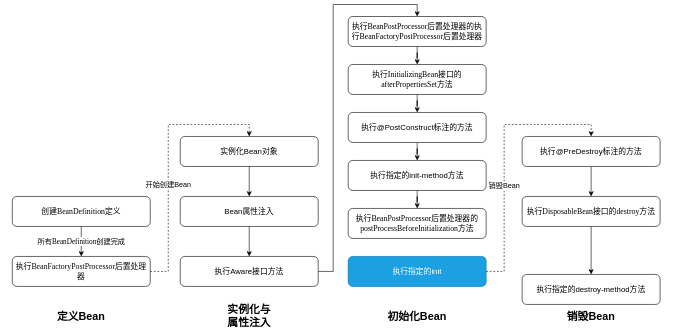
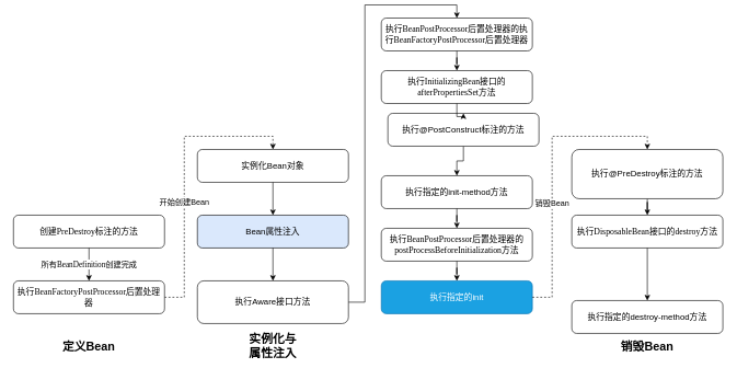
  <mxCell id="0" />
  <mxCell id="1" parent="0" />
  <mxCell id="2" value="实例化Bean对象" style="rounded=1;whiteSpace=wrap;html=1;fontSize=13;" vertex="1" parent="1"><mxGeometry x="300" y="220.94" width="230" height="50" as="geometry" /></mxCell>
- <mxCell id="3" value="Bean属性注入" style="rounded=1;whiteSpace=wrap;html=1;fontSize=13;" vertex="1" parent="1"><mxGeometry x="300" y="320.94" width="230" height="50" as="geometry" /></mxCell>
+ <mxCell id="3" value="Bean属性注入" style="rounded=1;whiteSpace=wrap;html=1;fontSize=13;fillColor=#dae8fc;" vertex="1" parent="1"><mxGeometry x="300" y="320.94" width="230" height="50" as="geometry" /></mxCell>
  <mxCell id="4" value="" style="edgeStyle=orthogonalEdgeStyle;rounded=0;orthogonalLoop=1;jettySize=auto;html=1;fontSize=13;" edge="1" parent="1" source="2" target="3"><mxGeometry relative="1" as="geometry" /></mxCell>
  <mxCell id="5" style="edgeStyle=orthogonalEdgeStyle;rounded=0;orthogonalLoop=1;jettySize=auto;html=1;entryX=0.5;entryY=0;entryDx=0;entryDy=0;fontSize=12;" edge="1" parent="1" source="6" target="8"><mxGeometry relative="1" as="geometry" /></mxCell>
- <mxCell id="6" value="执行Aware接口方法" style="rounded=1;whiteSpace=wrap;html=1;fontSize=13;" vertex="1" parent="1"><mxGeometry x="300" y="420.94" width="230" height="50" as="geometry" /></mxCell>
+ <mxCell id="6" value="执行Aware接口方法" style="rounded=1;whiteSpace=wrap;html=1;fontSize=13;" vertex="1" parent="1"><mxGeometry x="300" y="420.94" width="230" height="65" as="geometry" /></mxCell>
  <mxCell id="7" value="" style="edgeStyle=orthogonalEdgeStyle;rounded=0;orthogonalLoop=1;jettySize=auto;html=1;fontSize=13;" edge="1" parent="1" source="3" target="6"><mxGeometry relative="1" as="geometry" /></mxCell>
  <mxCell id="8" value="执行&lt;span style=&quot;background-color: rgb(255, 255, 255); font-family: &amp;quot;jetbrains mono&amp;quot;; font-size: 13px;&quot;&gt;BeanPostProcessor后置处理器的&lt;/span&gt;&lt;font face=&quot;jetbrains mono&quot; style=&quot;font-size: 13px;&quot;&gt;&lt;span style=&quot;font-size: 13px;&quot;&gt;执行BeanFactoryPostProcessor后置处理器&lt;/span&gt;&lt;/font&gt;" style="rounded=1;whiteSpace=wrap;html=1;fontSize=13;" vertex="1" parent="1"><mxGeometry x="580" y="20.94" width="230" height="50" as="geometry" /></mxCell>
  <mxCell id="9" value="执行&lt;span style=&quot;background-color: rgb(255, 255, 255); font-family: &amp;quot;jetbrains mono&amp;quot;; font-size: 13px;&quot;&gt;InitializingBean接口&lt;/span&gt;&lt;span style=&quot;background-color: rgb(255, 255, 255); font-family: &amp;quot;jetbrains mono&amp;quot;; font-size: 13px;&quot;&gt;的&lt;/span&gt;&lt;font face=&quot;jetbrains mono&quot; style=&quot;font-size: 13px;&quot;&gt;&lt;span style=&quot;font-size: 13px;&quot;&gt;afterPropertiesSet方法&lt;/span&gt;&lt;/font&gt;" style="rounded=1;whiteSpace=wrap;html=1;fontSize=13;" vertex="1" parent="1"><mxGeometry x="580" y="100.94" width="230" height="50" as="geometry" /></mxCell>
  <mxCell id="10" style="edgeStyle=orthogonalEdgeStyle;rounded=0;orthogonalLoop=1;jettySize=auto;html=1;entryX=0.5;entryY=0;entryDx=0;entryDy=0;fontSize=13;" edge="1" parent="1" source="8" target="9"><mxGeometry relative="1" as="geometry" /></mxCell>
  <mxCell id="11" value="执行指定的init-method方法" style="rounded=1;whiteSpace=wrap;html=1;fontSize=13;" vertex="1" parent="1"><mxGeometry x="580" y="260.94" width="230" height="50" as="geometry" /></mxCell>
  <mxCell id="12" value="执行&lt;span style=&quot;background-color: rgb(255, 255, 255); font-family: &amp;quot;jetbrains mono&amp;quot;; font-size: 13px;&quot;&gt;BeanPostProcessor后置处理器的&lt;/span&gt;&lt;font face=&quot;jetbrains mono&quot; style=&quot;font-size: 13px;&quot;&gt;&lt;span style=&quot;font-size: 13px;&quot;&gt;postProcessBeforeInitialization方法&lt;/span&gt;&lt;/font&gt;" style="rounded=1;whiteSpace=wrap;html=1;fontSize=13;" vertex="1" parent="1"><mxGeometry x="580" y="340.94" width="230" height="50" as="geometry" /></mxCell>
  <mxCell id="13" style="edgeStyle=orthogonalEdgeStyle;rounded=0;orthogonalLoop=1;jettySize=auto;html=1;fontSize=13;" edge="1" parent="1" source="11" target="12"><mxGeometry relative="1" as="geometry" /></mxCell>
  <mxCell id="14" value="执行指定的init" style="rounded=1;whiteSpace=wrap;html=1;fontSize=13;fillColor=#1ba1e2;strokeColor=#006EAF;fontColor=#ffffff;" vertex="1" parent="1"><mxGeometry x="580" y="420.94" width="230" height="50" as="geometry" /></mxCell>
+ <mxCell id="15" style="edgeStyle=orthogonalEdgeStyle;rounded=0;orthogonalLoop=1;jettySize=auto;html=1;entryX=0.5;entryY=0;entryDx=0;entryDy=0;fontSize=13;" edge="1" parent="1" source="12" target="14"><mxGeometry relative="1" as="geometry" /></mxCell>
  <mxCell id="16" value="" style="edgeStyle=orthogonalEdgeStyle;rounded=0;orthogonalLoop=1;jettySize=auto;html=1;fontSize=12;" edge="1" parent="1" source="17" target="11"><mxGeometry relative="1" as="geometry" /></mxCell>
- <mxCell id="17" value="执行@PostConstruct标注的方法" style="rounded=1;whiteSpace=wrap;html=1;fontSize=13;" vertex="1" parent="1"><mxGeometry x="580" y="180.94" width="230" height="50" as="geometry" /></mxCell>
+ <mxCell id="17" value="执行@PostConstruct标注的方法" style="rounded=1;whiteSpace=wrap;html=1;fontSize=13;" vertex="1" parent="1"><mxGeometry x="590" y="165.94" width="230" height="50" as="geometry" /></mxCell>
  <mxCell id="18" style="edgeStyle=orthogonalEdgeStyle;rounded=0;orthogonalLoop=1;jettySize=auto;html=1;entryX=0.5;entryY=0;entryDx=0;entryDy=0;fontSize=13;" edge="1" parent="1" source="9" target="17"><mxGeometry relative="1" as="geometry" /></mxCell>
  <mxCell id="19" value="开始创建Bean" style="edgeStyle=orthogonalEdgeStyle;rounded=0;orthogonalLoop=1;jettySize=auto;html=1;dashed=1;fontSize=12;exitX=1;exitY=0.5;exitDx=0;exitDy=0;" edge="1" parent="1" source="27" target="2"><mxGeometry x="-0.186" relative="1" as="geometry"><Array as="points"><mxPoint x="280" y="445.94" /><mxPoint x="280" y="200.94" /><mxPoint x="415" y="200.94" /></Array><mxPoint as="offset" /></mxGeometry></mxCell>
  <mxCell id="20" value="执行&lt;span style=&quot;background-color: rgb(255, 255, 255); font-family: &amp;quot;jetbrains mono&amp;quot;; font-size: 13px;&quot;&gt;DisposableBean&lt;/span&gt;&lt;span style=&quot;background-color: rgb(255, 255, 255); font-family: &amp;quot;jetbrains mono&amp;quot;; font-size: 13px;&quot;&gt;接口&lt;/span&gt;&lt;span style=&quot;background-color: rgb(255, 255, 255); font-family: &amp;quot;jetbrains mono&amp;quot;; font-size: 13px;&quot;&gt;的&lt;/span&gt;&lt;font face=&quot;jetbrains mono&quot; style=&quot;font-size: 13px;&quot;&gt;&lt;span style=&quot;font-size: 13px;&quot;&gt;destroy方法&lt;/span&gt;&lt;/font&gt;" style="rounded=1;whiteSpace=wrap;html=1;fontSize=13;" vertex="1" parent="1"><mxGeometry x="870" y="320.94" width="230" height="50" as="geometry" /></mxCell>
  <mxCell id="21" value="执行指定的destroy-method方法" style="rounded=1;whiteSpace=wrap;html=1;fontSize=13;" vertex="1" parent="1"><mxGeometry x="870" y="450.94" width="230" height="50" as="geometry" /></mxCell>
  <mxCell id="22" style="edgeStyle=orthogonalEdgeStyle;rounded=0;orthogonalLoop=1;jettySize=auto;html=1;fontSize=13;" edge="1" parent="1" source="20" target="21"><mxGeometry relative="1" as="geometry" /></mxCell>
  <mxCell id="23" value="" style="edgeStyle=orthogonalEdgeStyle;rounded=0;orthogonalLoop=1;jettySize=auto;html=1;fontSize=12;" edge="1" parent="1" source="24" target="20"><mxGeometry relative="1" as="geometry" /></mxCell>
- <mxCell id="24" value="执行@PreDestroy标注的方法" style="rounded=1;whiteSpace=wrap;html=1;fontSize=13;" vertex="1" parent="1"><mxGeometry x="870" y="220.94" width="230" height="50" as="geometry" /></mxCell>
+ <mxCell id="24" value="执行@PreDestroy标注的方法" style="rounded=1;whiteSpace=wrap;html=1;fontSize=13;" vertex="1" parent="1"><mxGeometry x="870" y="220.94" width="230" height="75" as="geometry" /></mxCell>
  <mxCell id="25" value="销毁Bean" style="edgeStyle=orthogonalEdgeStyle;rounded=0;orthogonalLoop=1;jettySize=auto;html=1;entryX=0.5;entryY=0;entryDx=0;entryDy=0;dashed=1;fontSize=12;" edge="1" parent="1" source="14" target="24"><mxGeometry x="-0.218" relative="1" as="geometry"><mxPoint as="offset" /></mxGeometry></mxCell>
- <mxCell id="26" value="创建&lt;span style=&quot;background-color: rgb(255, 255, 255); font-family: &amp;quot;jetbrains mono&amp;quot;; font-size: 13px;&quot;&gt;BeanDefinition定义&lt;/span&gt;" style="rounded=1;whiteSpace=wrap;html=1;fontSize=13;" vertex="1" parent="1"><mxGeometry x="20" y="320.94" width="230" height="50" as="geometry" /></mxCell>
+ <mxCell id="26" value="创建&lt;span style=&quot;background-color: rgb(255, 255, 255); font-family: &amp;quot;jetbrains mono&amp;quot;; font-size: 13px;&quot;&gt;PreDestroy标注的方法&lt;/span&gt;" style="rounded=1;whiteSpace=wrap;html=1;fontSize=13;" vertex="1" parent="1"><mxGeometry x="20" y="320.94" width="230" height="50" as="geometry" /></mxCell>
  <mxCell id="27" value="执行&lt;span style=&quot;background-color: rgb(255, 255, 255); color: rgb(8, 8, 8); font-family: &amp;quot;jetbrains mono&amp;quot;; font-size: 13px;&quot;&gt;BeanFactoryPostProcessor后置处理器&lt;/span&gt;" style="rounded=1;whiteSpace=wrap;html=1;fontSize=13;" vertex="1" parent="1"><mxGeometry x="20" y="420.94" width="230" height="50" as="geometry" /></mxCell>
  <mxCell id="28" value="所有&lt;span style=&quot;font-family: &amp;quot;jetbrains mono&amp;quot;; font-size: 12px;&quot;&gt;BeanDefinition创建完成&lt;/span&gt;" style="edgeStyle=orthogonalEdgeStyle;rounded=0;orthogonalLoop=1;jettySize=auto;html=1;fontSize=12;" edge="1" parent="1" source="26" target="27"><mxGeometry x="50" y="209.94" as="geometry"><mxPoint as="offset" /></mxGeometry></mxCell>
  <mxCell id="29" value="&lt;b&gt;&lt;font style=&quot;font-size: 18px&quot;&gt;定义Bean&lt;/font&gt;&lt;/b&gt;" style="text;html=1;strokeColor=none;fillColor=none;align=center;verticalAlign=middle;whiteSpace=wrap;rounded=0;fontSize=12;" vertex="1" parent="1"><mxGeometry x="90" y="510.94" width="90" height="20" as="geometry" /></mxCell>
  <mxCell id="30" value="&lt;b&gt;&lt;font style=&quot;font-size: 18px&quot;&gt;实例化与属性注入&lt;/font&gt;&lt;/b&gt;" style="text;html=1;strokeColor=none;fillColor=none;align=center;verticalAlign=middle;whiteSpace=wrap;rounded=0;fontSize=12;" vertex="1" parent="1"><mxGeometry x="370" y="510.94" width="90" height="20" as="geometry" /></mxCell>
- <mxCell id="31" value="&lt;b&gt;&lt;font style=&quot;font-size: 18px&quot;&gt;初始化Bean&lt;/font&gt;&lt;/b&gt;" style="text;html=1;strokeColor=none;fillColor=none;align=center;verticalAlign=middle;whiteSpace=wrap;rounded=0;fontSize=12;" vertex="1" parent="1"><mxGeometry x="640" y="510.94" width="110" height="20" as="geometry" /></mxCell>
  <mxCell id="32" value="&lt;span style=&quot;font-size: 18px&quot;&gt;&lt;b&gt;销毁Bean&lt;/b&gt;&lt;/span&gt;" style="text;html=1;strokeColor=none;fillColor=none;align=center;verticalAlign=middle;whiteSpace=wrap;rounded=0;fontSize=12;" vertex="1" parent="1"><mxGeometry x="940" y="510.94" width="90" height="20" as="geometry" /></mxCell>
